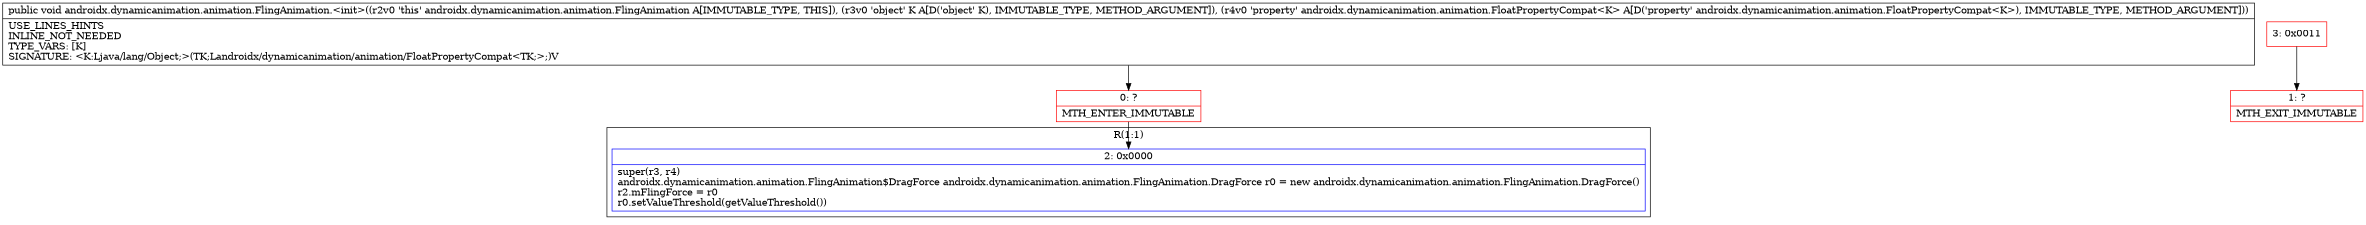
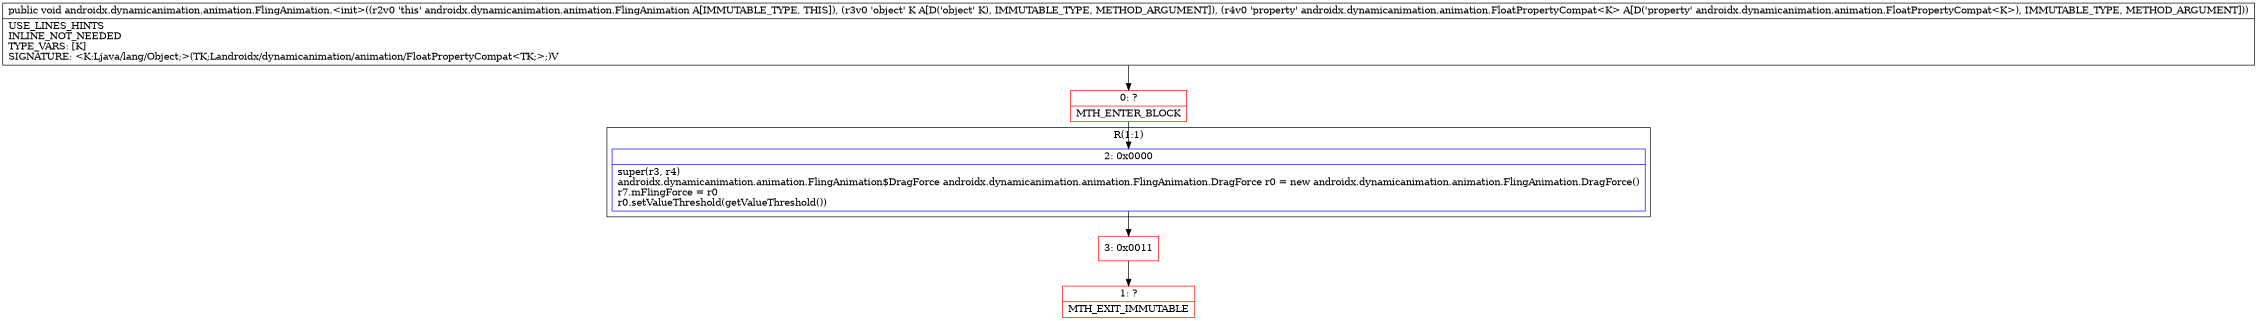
  digraph {
    node [color=red shape=record]
-   n1 [color=blue label="{2\:\ 0x0000|super(r3, r4)\landroidx.dynamicanimation.animation.FlingAnimation$DragForce androidx.dynamicanimation.animation.FlingAnimation.DragForce r0 = new androidx.dynamicanimation.animation.FlingAnimation.DragForce()\lr2.mFlingForce = r0\lr0.setValueThreshold(getValueThreshold())\l}"]
+   n1 [color=blue label="{2\:\ 0x0000|super(r3, r4)\landroidx.dynamicanimation.animation.FlingAnimation$DragForce androidx.dynamicanimation.animation.FlingAnimation.DragForce r0 = new androidx.dynamicanimation.animation.FlingAnimation.DragForce()\lr7.mFlingForce = r0\lr0.setValueThreshold(getValueThreshold())\l}"]
    n2 [label="{3\:\ 0x0011}"]
    n3 [label="{1\:\ ?|MTH_EXIT_IMMUTABLE\l}"]
-   n4 [label="{0\:\ ?|MTH_ENTER_IMMUTABLE\l}"]
+   n4 [label="{0\:\ ?|MTH_ENTER_BLOCK\l}"]
    n5 [label="{public void androidx.dynamicanimation.animation.FlingAnimation.\<init\>((r2v0 'this' androidx.dynamicanimation.animation.FlingAnimation A[IMMUTABLE_TYPE, THIS]), (r3v0 'object' K A[D('object' K), IMMUTABLE_TYPE, METHOD_ARGUMENT]), (r4v0 'property' androidx.dynamicanimation.animation.FloatPropertyCompat\<K\> A[D('property' androidx.dynamicanimation.animation.FloatPropertyCompat\<K\>), IMMUTABLE_TYPE, METHOD_ARGUMENT]))  | USE_LINES_HINTS\lINLINE_NOT_NEEDED\lTYPE_VARS: [K]\lSIGNATURE: \<K:Ljava\/lang\/Object;\>(TK;Landroidx\/dynamicanimation\/animation\/FloatPropertyCompat\<TK;\>;)V\l}" color=""]
    subgraph cluster_1 {
      label="R(1:1)"
      n1
    }
+   n1 -> n2
    n2 -> n3
    n4 -> n1
    n5 -> n4
  }
